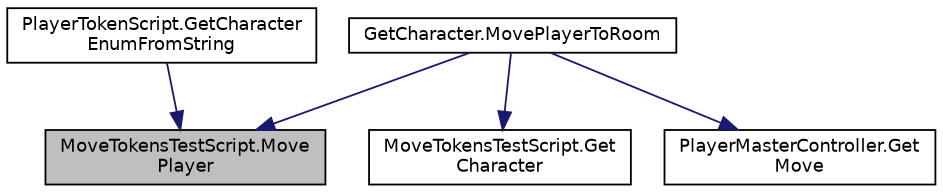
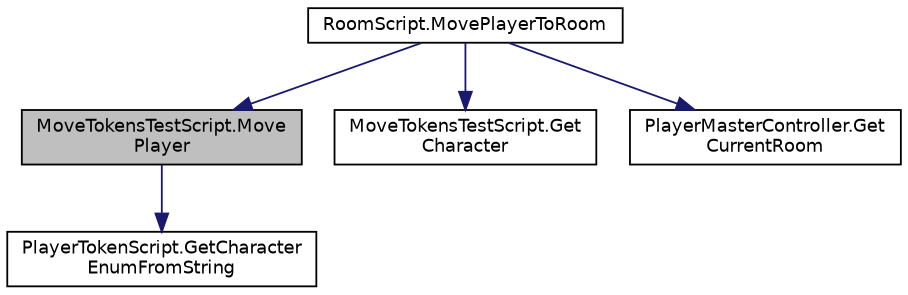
  digraph {
    rankdir=TB
    node [color=black fillcolor=white fontname=Helvetica fontsize=10 shape=record style=filled]
    edge [color=midnightblue fontname=Helvetica fontsize=10 labelfontname=Helvetica labelfontsize=10 style=solid]
    n1 [fillcolor=grey75 fontcolor=black height=0.2 label="MoveTokensTestScript.Move\lPlayer" width=0.4]
    n2 [height=0.2 label="PlayerTokenScript.GetCharacter\lEnumFromString" width=0.4]
-   n3 [height=0.2 label="GetCharacter.MovePlayerToRoom" width=0.4]
+   n3 [height=0.2 label="RoomScript.MovePlayerToRoom" width=0.4]
    n4 [height=0.2 label="MoveTokensTestScript.Get\lCharacter" width=0.4]
-   n5 [height=0.2 label="PlayerMasterController.Get\lMove" width=0.4]
-   n2 -> n1
+   n5 [height=0.2 label="PlayerMasterController.Get\lCurrentRoom" width=0.4]
+   n1 -> n2
    n3 -> n1
    n3 -> n4
    n3 -> n5
  }
